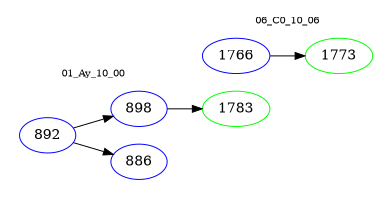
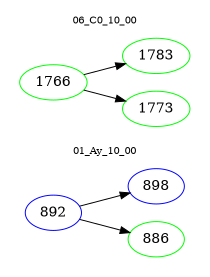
  digraph {
    rankdir=LR
    node [color=blue]
    edge [color=black]
    n1 [label=892]
-   n2 [label=886]
+   n2 [color=green label=886]
    n3 [label=898]
-   n4 [label=1766]
+   n4 [color=green label=1766]
    n5 [color=green label=1773]
    n6 [color=green label=1783]
    subgraph cluster_1 {
      color=white
      fontsize=10
      label="01_Ay_10_00"
      n1
      n2
      n3
    }
    subgraph cluster_2 {
      color=white
      fontsize=10
-     label="06_C0_10_06"
+     label="06_C0_10_00"
      n4
      n5
      n6
    }
    n1 -> n2
    n1 -> n3
    n4 -> n5
-   n3 -> n6
+   n4 -> n6
  }
